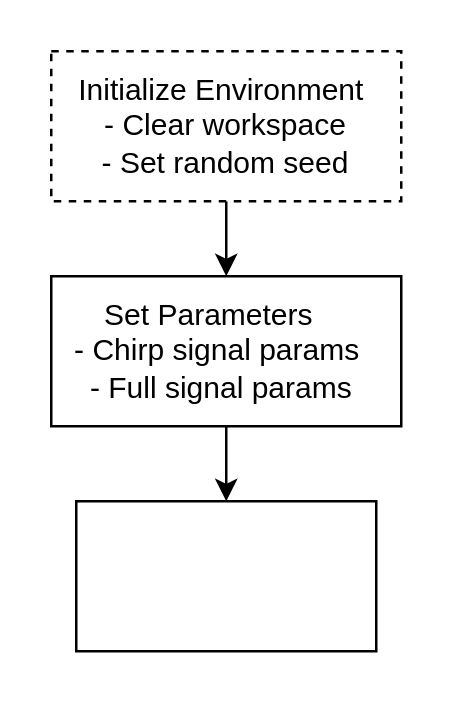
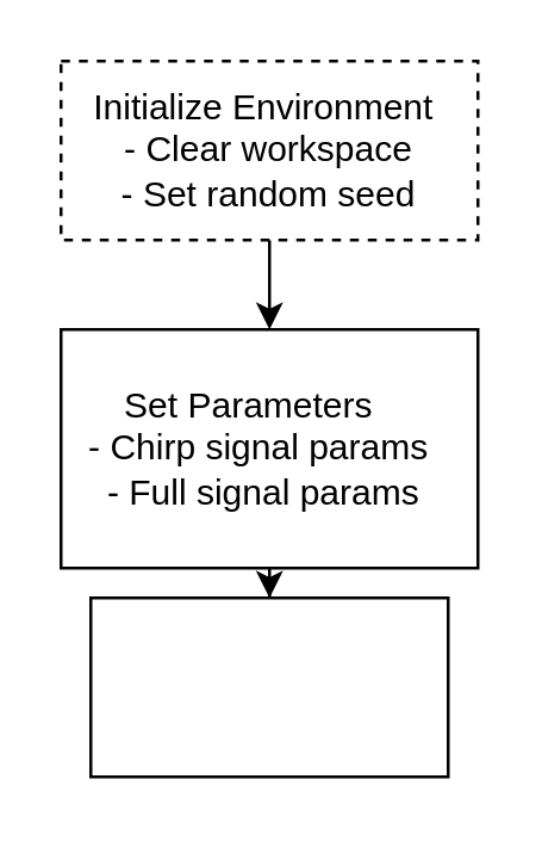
  <mxCell id="0" />
  <mxCell id="1" parent="0" />
  <mxCell id="2" style="edgeStyle=orthogonalEdgeStyle;rounded=0;orthogonalLoop=1;jettySize=auto;html=1;exitX=0.5;exitY=1;exitDx=0;exitDy=0;" edge="1" parent="1" source="3" target="5"><mxGeometry relative="1" as="geometry"><mxPoint x="90" y="120" as="targetPoint" /></mxGeometry></mxCell>
  <mxCell id="3" value="&lt;div&gt;Initialize Environment&amp;nbsp;&lt;/div&gt;&lt;div&gt;&amp;nbsp; &amp;nbsp; &amp;nbsp; - Clear workspace&amp;nbsp; &amp;nbsp; &amp;nbsp;&amp;nbsp;&lt;/div&gt;&lt;div&gt;&amp;nbsp;- Set random seed&amp;nbsp;&lt;/div&gt;" style="rounded=0;whiteSpace=wrap;html=1;dashed=1;" vertex="1" parent="1"><mxGeometry x="20" y="20" width="140" height="60" as="geometry" /></mxCell>
  <mxCell id="4" style="edgeStyle=orthogonalEdgeStyle;rounded=0;orthogonalLoop=1;jettySize=auto;html=1;exitX=0.5;exitY=1;exitDx=0;exitDy=0;" edge="1" parent="1" source="5" target="6"><mxGeometry relative="1" as="geometry"><mxPoint x="90" y="200" as="targetPoint" /></mxGeometry></mxCell>
- <mxCell id="5" value="&lt;div&gt;Set Parameters&amp;nbsp; &amp;nbsp;&amp;nbsp;&lt;/div&gt;&lt;div&gt;&lt;span style=&quot;background-color: initial;&quot;&gt;- Chirp signal params&amp;nbsp;&amp;nbsp;&lt;/span&gt;&lt;/div&gt;&lt;div&gt;- Full signal params&amp;nbsp;&lt;/div&gt;" style="rounded=0;whiteSpace=wrap;html=1;" vertex="1" parent="1"><mxGeometry x="20" y="110" width="140" height="60" as="geometry" /></mxCell>
+ <mxCell id="5" value="&lt;div&gt;Set Parameters&amp;nbsp; &amp;nbsp;&amp;nbsp;&lt;/div&gt;&lt;div&gt;&lt;span style=&quot;background-color: initial;&quot;&gt;- Chirp signal params&amp;nbsp;&amp;nbsp;&lt;/span&gt;&lt;/div&gt;&lt;div&gt;- Full signal params&amp;nbsp;&lt;/div&gt;" style="rounded=0;whiteSpace=wrap;html=1;" vertex="1" parent="1"><mxGeometry x="20" y="110" width="140" height="80" as="geometry" /></mxCell>
  <mxCell id="6" value="" style="rounded=0;whiteSpace=wrap;html=1;" vertex="1" parent="1"><mxGeometry x="30" y="200" width="120" height="60" as="geometry" /></mxCell>
